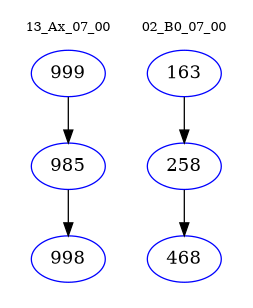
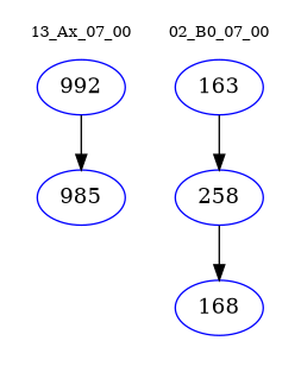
  digraph {
    node [color=blue]
    edge [color=black]
-   n1 [label=999]
+   n1 [label=992]
    n2 [label=985]
-   n3 [label=998]
    n4 [label=163]
    n5 [label=258]
-   n6 [label=468]
+   n6 [label=168]
    subgraph cluster_1 {
      color=white
      fontsize=10
      label="13_Ax_07_00"
      n1
      n2
-     n3
    }
    subgraph cluster_2 {
      color=white
      fontsize=10
      label="02_B0_07_00"
      n4
      n5
      n6
    }
    n1 -> n2
-   n2 -> n3
    n4 -> n5
    n5 -> n6
  }
